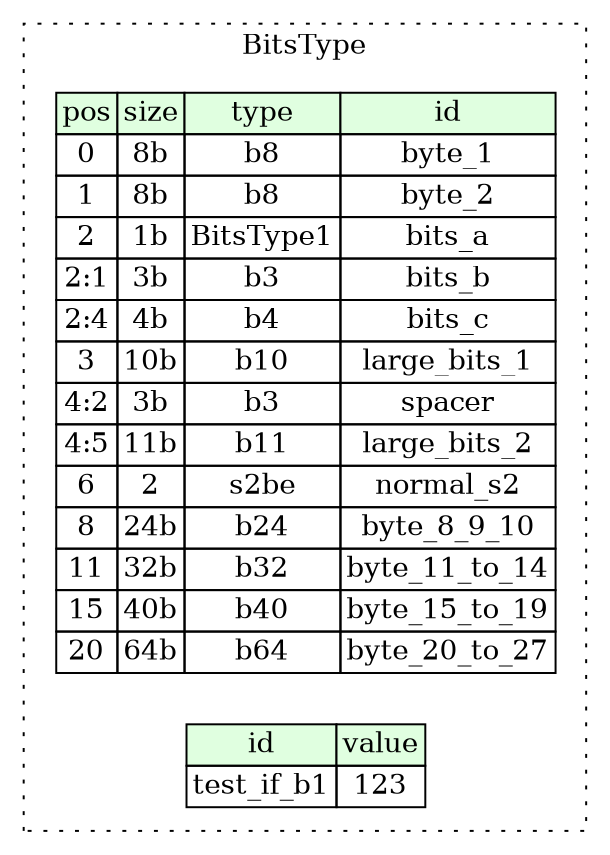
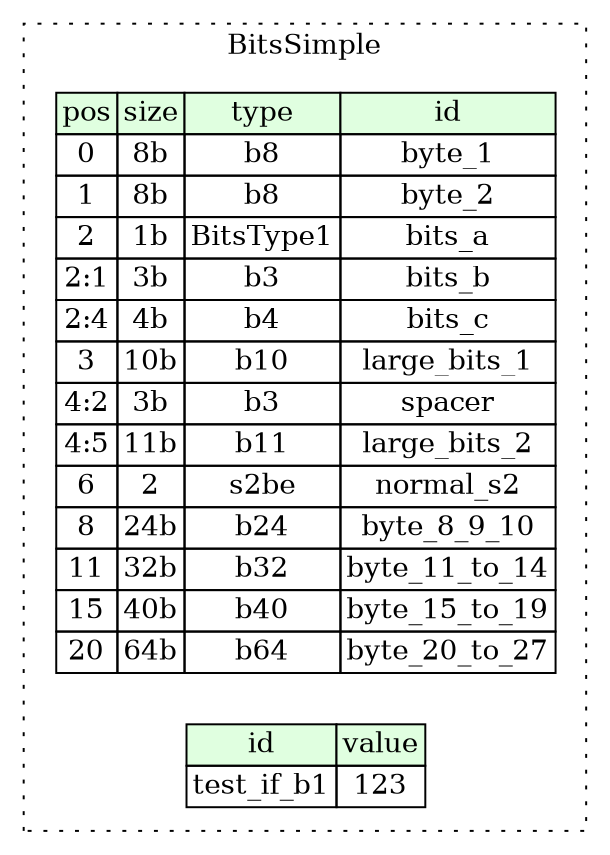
  digraph {
    rankdir=LR
    node [shape=plaintext]
    n1 [label=<<TABLE BORDER="0" CELLBORDER="1" CELLSPACING="0"> 			<TR><TD BGCOLOR="#E0FFE0">pos</TD><TD BGCOLOR="#E0FFE0">size</TD><TD BGCOLOR="#E0FFE0">type</TD><TD BGCOLOR="#E0FFE0">id</TD></TR> 			<TR><TD PORT="byte_1_pos">0</TD><TD PORT="byte_1_size">8b</TD><TD>b8</TD><TD PORT="byte_1_type">byte_1</TD></TR> 			<TR><TD PORT="byte_2_pos">1</TD><TD PORT="byte_2_size">8b</TD><TD>b8</TD><TD PORT="byte_2_type">byte_2</TD></TR> 			<TR><TD PORT="bits_a_pos">2</TD><TD PORT="bits_a_size">1b</TD><TD>BitsType1</TD><TD PORT="bits_a_type">bits_a</TD></TR> 			<TR><TD PORT="bits_b_pos">2:1</TD><TD PORT="bits_b_size">3b</TD><TD>b3</TD><TD PORT="bits_b_type">bits_b</TD></TR> 			<TR><TD PORT="bits_c_pos">2:4</TD><TD PORT="bits_c_size">4b</TD><TD>b4</TD><TD PORT="bits_c_type">bits_c</TD></TR> 			<TR><TD PORT="large_bits_1_pos">3</TD><TD PORT="large_bits_1_size">10b</TD><TD>b10</TD><TD PORT="large_bits_1_type">large_bits_1</TD></TR> 			<TR><TD PORT="spacer_pos">4:2</TD><TD PORT="spacer_size">3b</TD><TD>b3</TD><TD PORT="spacer_type">spacer</TD></TR> 			<TR><TD PORT="large_bits_2_pos">4:5</TD><TD PORT="large_bits_2_size">11b</TD><TD>b11</TD><TD PORT="large_bits_2_type">large_bits_2</TD></TR> 			<TR><TD PORT="normal_s2_pos">6</TD><TD PORT="normal_s2_size">2</TD><TD>s2be</TD><TD PORT="normal_s2_type">normal_s2</TD></TR> 			<TR><TD PORT="byte_8_9_10_pos">8</TD><TD PORT="byte_8_9_10_size">24b</TD><TD>b24</TD><TD PORT="byte_8_9_10_type">byte_8_9_10</TD></TR> 			<TR><TD PORT="byte_11_to_14_pos">11</TD><TD PORT="byte_11_to_14_size">32b</TD><TD>b32</TD><TD PORT="byte_11_to_14_type">byte_11_to_14</TD></TR> 			<TR><TD PORT="byte_15_to_19_pos">15</TD><TD PORT="byte_15_to_19_size">40b</TD><TD>b40</TD><TD PORT="byte_15_to_19_type">byte_15_to_19</TD></TR> 			<TR><TD PORT="byte_20_to_27_pos">20</TD><TD PORT="byte_20_to_27_size">64b</TD><TD>b64</TD><TD PORT="byte_20_to_27_type">byte_20_to_27</TD></TR> 		</TABLE>>]
    n2 [label=<<TABLE BORDER="0" CELLBORDER="1" CELLSPACING="0"> 			<TR><TD BGCOLOR="#E0FFE0">id</TD><TD BGCOLOR="#E0FFE0">value</TD></TR> 			<TR><TD>test_if_b1</TD><TD>123</TD></TR> 		</TABLE>>]
    subgraph cluster_1 {
-     label=BitsType
+     label=BitsSimple
      style=dotted
      n1
      n2
    }
  }
